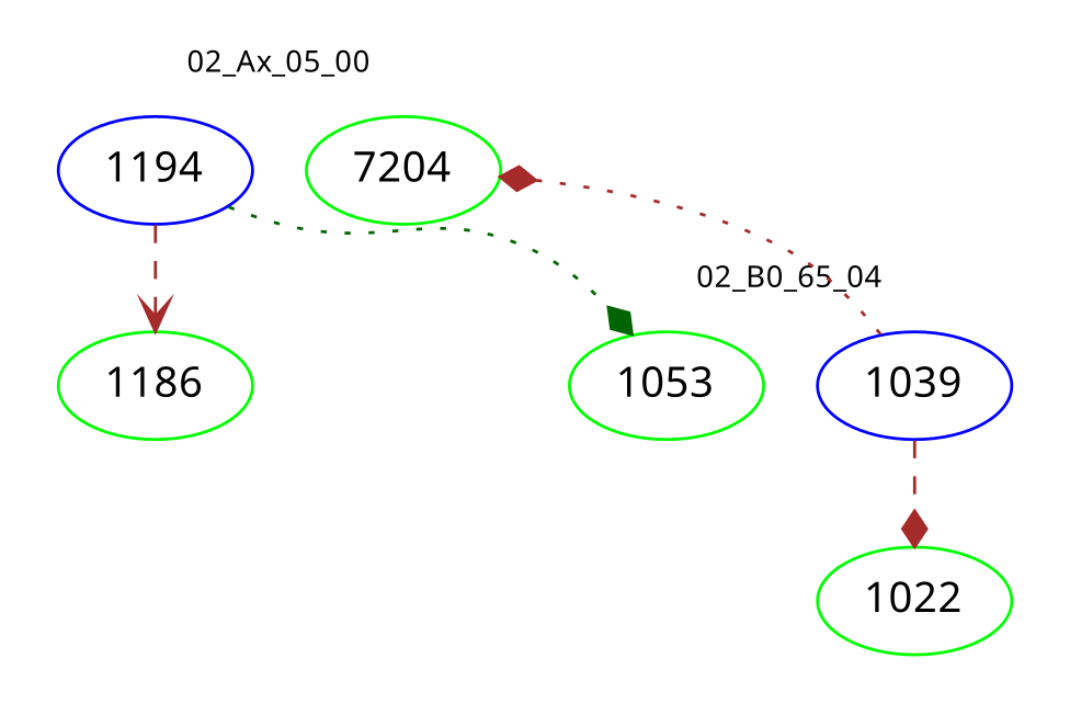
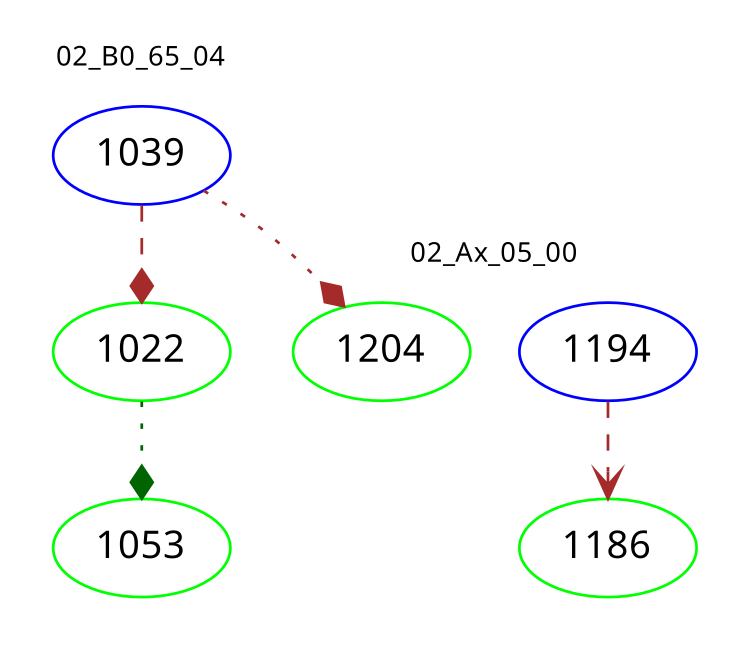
  digraph {
    fontname="Noto Sans"
    node [color=green fontname="Noto Sans"]
    edge [arrowhead=diamond color=brown fontname="Noto Sans" style=dashed]
    n1 [color=blue label=1194]
    n2 [label=1186]
-   n3 [label=7204]
+   n3 [label=1204]
    n4 [color=blue label=1039]
    n5 [label=1022]
    n6 [label=1053]
    subgraph cluster_1 {
      color=white
      fontsize=10
      label="02_Ax_05_00"
      n1
      n2
      n3
    }
    subgraph cluster_2 {
      color=white
      fontsize=10
      label="02_B0_65_04"
      n4
      n5
      n6
    }
    n1 -> n2 [arrowhead=vee]
    n4 -> n3 [style=dotted]
    n4 -> n5
-   n1 -> n6 [color=darkgreen style=dotted]
+   n5 -> n6 [color=darkgreen style=dotted]
  }
